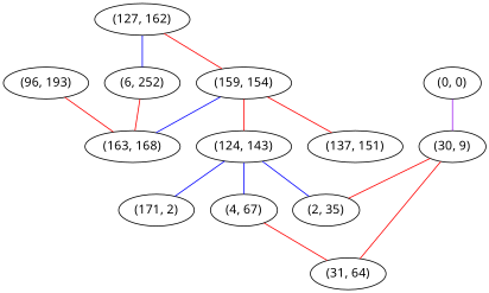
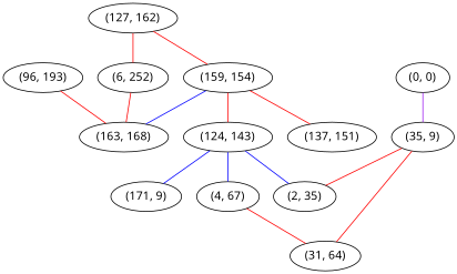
  graph {
    fontname="Noto Sans"
    node [fontname="Noto Sans"]
    edge [color=red fontname="Noto Sans" weight=1]
    "(96, 193)"
    "(163, 168)"
    "(124, 143)"
-   "(171, 2)"
+   "(171, 2)" [label="(171, 9)"]
    "(2, 35)"
    "(4, 67)"
    "(0, 0)"
-   "(30, 9)"
+   "(30, 9)" [label="(35, 9)"]
    "(31, 64)"
    "(127, 162)"
    "(6, 252)"
    "(159, 154)"
    "(137, 151)"
    "(96, 193)" -- "(163, 168)"
    "(124, 143)" -- "(171, 2)" [color=blue weight=3]
    "(124, 143)" -- "(2, 35)" [color=blue weight=3]
    "(124, 143)" -- "(4, 67)" [color=blue weight=3]
    "(4, 67)" -- "(31, 64)"
    "(0, 0)" -- "(30, 9)" [color=purple weight=4]
    "(30, 9)" -- "(2, 35)"
    "(30, 9)" -- "(31, 64)"
-   "(127, 162)" -- "(6, 252)" [color=blue weight=3]
+   "(127, 162)" -- "(6, 252)" [weight=3]
    "(127, 162)" -- "(159, 154)"
    "(6, 252)" -- "(163, 168)"
    "(159, 154)" -- "(163, 168)" [color=blue]
    "(159, 154)" -- "(124, 143)"
    "(159, 154)" -- "(137, 151)"
  }
